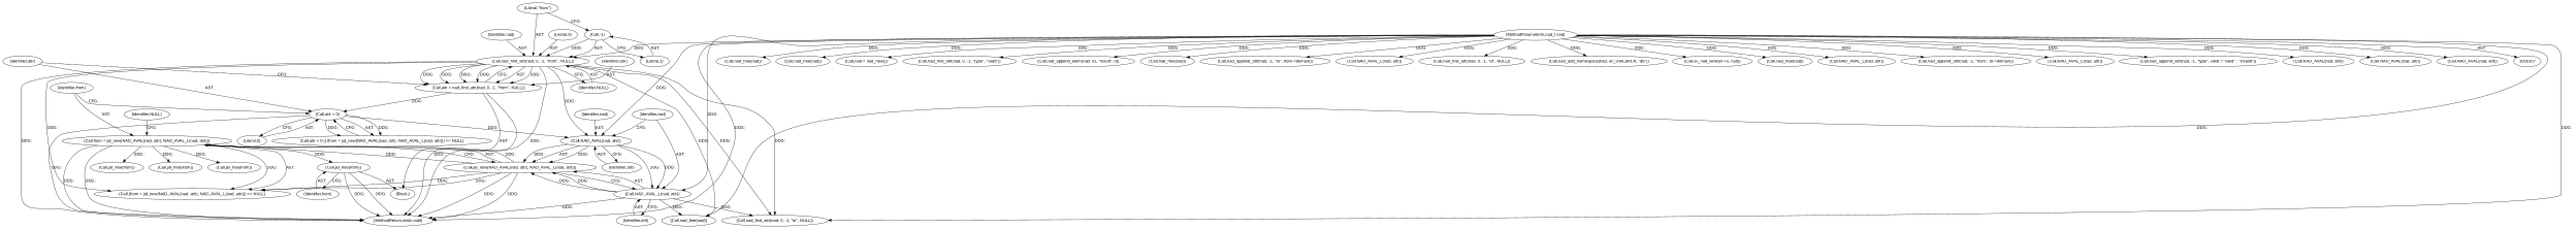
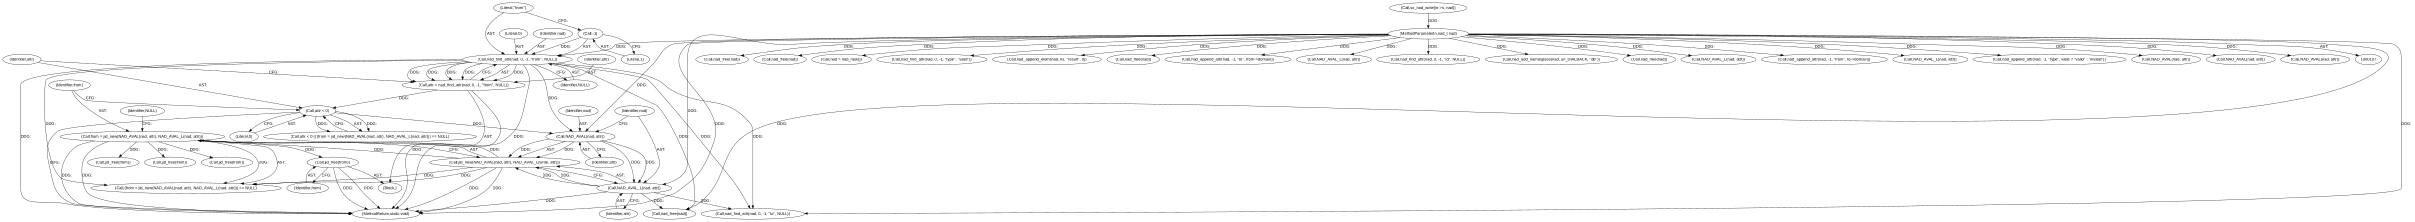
  digraph {
    fontname="Liberation Sans"
    node [fontname="Liberation Sans"]
    edge [fontname="Liberation Sans"]
    n1 [label="(Call,jid_free(from))"]
    n2 [label="(Identifier,from)"]
    n3 [label="(MethodReturn,static void)"]
    n4 [label="(Block,)"]
    n5 [label="(Call,from = jid_new(NAD_AVAL(nad, attr), NAD_AVAL_L(nad, attr)))"]
-   n6 [label="(Call,jid_new(NAD_AVAL(nad, attr), NAD_AVAL_L(nad, attr)))"]
+   n6 [label="(Call,jid_new(NAD_AVAL(nad, attr), NAD_AVAL_L(write, attr)))"]
    n7 [label="(Call,jid_free(from))"]
    n8 [label="(Call,jid_free(from))"]
    n9 [label="(Call,jid_free(from))"]
    n10 [label="(Call,(from = jid_new(NAD_AVAL(nad, attr), NAD_AVAL_L(nad, attr))) == NULL)"]
    n11 [label="(Call,NAD_AVAL_L(nad, attr))"]
    n12 [label="(Call,nad_find_attr(nad, 0, -1, \"to\", NULL))"]
    n13 [label="(Call,nad_free(nad))"]
    n14 [label="(Identifier,attr)"]
    n15 [label="(Call,NAD_AVAL(nad, attr))"]
    n16 [label="(Identifier,attr)"]
    n17 [label="(Call,nad_find_attr(nad, 0, -1, \"from\", NULL))"]
    n18 [label="(Call,attr = nad_find_attr(nad, 0, -1, \"from\", NULL))"]
    n19 [label="(Identifier,NULL)"]
    n20 [label="(Call,attr < 0)"]
    n21 [label="(MethodParameterIn,nad_t nad)"]
    n22 [label="(Call,nad_free(nad))"]
    n23 [label="(Call,nad_free(nad))"]
    n24 [label="(Call,nad = nad_new())"]
    n25 [label="(Call,nad_find_attr(nad, 0, -1, \"type\", \"valid\"))"]
    n26 [label="(Call,nad_append_elem(nad, ns, \"result\", 0))"]
    n27 [label="(Call,nad_free(nad))"]
    n28 [label="(Call,nad_append_attr(nad, -1, \"to\", from->domain))"]
    n29 [label="(Call,NAD_AVAL_L(nad, attr))"]
    n30 [label="(Call,nad_find_attr(nad, 0, -1, \"id\", NULL))"]
    n31 [label="(Call,nad_add_namespace(nad, uri_DIALBACK, \"db\"))"]
    n32 [label="(Call,sx_nad_write(in->s, nad))"]
    n33 [label="(Call,nad_free(nad))"]
    n34 [label="(Call,NAD_AVAL_L(nad, attr))"]
    n35 [label="(Call,nad_append_attr(nad, -1, \"from\", to->domain))"]
    n36 [label="(Call,NAD_AVAL_L(nad, attr))"]
    n37 [label="(Call,nad_append_attr(nad, -1, \"type\", valid ? \"valid\" : \"invalid\"))"]
    n38 [label="(Call,NAD_AVAL(nad, attr))"]
    n39 [label="(Call,NAD_AVAL(nad, attr))"]
    n40 [label="(Call,NAD_AVAL(nad, attr))"]
    1000107
    n42 [label="(Call,-1)"]
    n43 [label="(Literal,1)"]
    n44 [label="(Call,attr < 0 || (from = jid_new(NAD_AVAL(nad, attr), NAD_AVAL_L(nad, attr))) == NULL)"]
    n45 [label="(Literal,0)"]
    n46 [label="(Identifier,nad)"]
    n47 [label="(Literal,\"from\")"]
    n48 [label="(Identifier,NULL)"]
    n49 [label="(Identifier,nad)"]
    n50 [label="(Identifier,from)"]
    n51 [label="(Identifier,attr)"]
    n52 [label="(Identifier,nad)"]
    n53 [label="(Literal,0)"]
    n54 [label="(Identifier,attr)"]
    n1 -> n2 [label="CFG: "]
    n1 -> n3 [label="DDG: "]
    n1 -> n3 [label="DDG: "]
    n1 -> n4 [label="AST: "]
    n2 -> n1 [label="AST: "]
    n5 -> n1 [label="DDG: "]
    n5 -> n3 [label="DDG: "]
    n5 -> n3 [label="DDG: "]
    n5 -> n6 [label="CFG: "]
    n5 -> n7 [label="DDG: "]
    n5 -> n8 [label="DDG: "]
    n5 -> n9 [label="DDG: "]
    n5 -> n10 [label="AST: "]
    n5 -> n10 [label="DDG: "]
    n6 -> n3 [label="DDG: "]
    n6 -> n3 [label="DDG: "]
    n6 -> n5 [label="AST: "]
    n6 -> n5 [label="DDG: "]
    n6 -> n5 [label="DDG: "]
    n6 -> n10 [label="DDG: "]
    n6 -> n10 [label="DDG: "]
    n6 -> n11 [label="CFG: "]
    n11 -> n3 [label="DDG: "]
    n11 -> n6 [label="AST: "]
    n11 -> n6 [label="DDG: "]
    n11 -> n6 [label="DDG: "]
    n11 -> n12 [label="DDG: "]
    n11 -> n13 [label="DDG: "]
    n11 -> n14 [label="CFG: "]
    n14 -> n11 [label="AST: "]
    n15 -> n6 [label="AST: "]
    n15 -> n6 [label="DDG: "]
    n15 -> n6 [label="DDG: "]
    n15 -> n11 [label="DDG: "]
    n15 -> n11 [label="DDG: "]
    n15 -> n16 [label="CFG: "]
    n16 -> n15 [label="AST: "]
    n17 -> n3 [label="DDG: "]
    n17 -> n3 [label="DDG: "]
    n17 -> n10 [label="DDG: "]
    n17 -> n12 [label="DDG: "]
    n17 -> n12 [label="DDG: "]
    n17 -> n13 [label="DDG: "]
    n17 -> n15 [label="DDG: "]
    n17 -> n18 [label="AST: "]
    n17 -> n18 [label="DDG: "]
    n17 -> n18 [label="DDG: "]
    n17 -> n18 [label="DDG: "]
    n17 -> n18 [label="DDG: "]
    n17 -> n18 [label="DDG: "]
    n17 -> n19 [label="CFG: "]
    n18 -> n3 [label="DDG: "]
    n18 -> n4 [label="AST: "]
    n18 -> n17 [label="CFG: "]
    n18 -> n20 [label="DDG: "]
    n19 -> n17 [label="AST: "]
    n20 -> n3 [label="DDG: "]
    n20 -> n15 [label="DDG: "]
    n20 -> n44 [label="AST: "]
    n20 -> n44 [label="DDG: "]
    n20 -> n44 [label="DDG: "]
    n20 -> n45 [label="CFG: "]
    n21 -> n3 [label="DDG: "]
    n21 -> n11 [label="DDG: "]
    n21 -> n12 [label="DDG: "]
    n21 -> n13 [label="DDG: "]
    n21 -> n15 [label="DDG: "]
    n21 -> n17 [label="DDG: "]
    n21 -> n22 [label="DDG: "]
    n21 -> n23 [label="DDG: "]
    n21 -> n24 [label="DDG: "]
    n21 -> n25 [label="DDG: "]
    n21 -> n26 [label="DDG: "]
    n21 -> n27 [label="DDG: "]
    n21 -> n28 [label="DDG: "]
    n21 -> n29 [label="DDG: "]
    n21 -> n30 [label="DDG: "]
    n21 -> n31 [label="DDG: "]
-   n21 -> n32 [label="DDG: "]
+   n32 -> n21 [label="DDG: "]
    n21 -> n33 [label="DDG: "]
    n21 -> n34 [label="DDG: "]
    n21 -> n35 [label="DDG: "]
    n21 -> n36 [label="DDG: "]
    n21 -> n37 [label="DDG: "]
    n21 -> n38 [label="DDG: "]
    n21 -> n39 [label="DDG: "]
    n21 -> n40 [label="DDG: "]
    n21 -> 1000107 [label="AST: "]
    n42 -> n17 [label="AST: "]
    n42 -> n17 [label="DDG: "]
    n42 -> n43 [label="CFG: "]
    n43 -> n42 [label="AST: "]
    n44 -> n20 [label="CFG: "]
    n45 -> n20 [label="AST: "]
    n46 -> n17 [label="AST: "]
    n47 -> n17 [label="AST: "]
    n47 -> n42 [label="CFG: "]
    n48 -> n5 [label="CFG: "]
    n49 -> n15 [label="AST: "]
    n50 -> n5 [label="AST: "]
    n50 -> n20 [label="CFG: "]
    n51 -> n18 [label="AST: "]
    n52 -> n11 [label="AST: "]
    n52 -> n15 [label="CFG: "]
    n53 -> n17 [label="AST: "]
    n54 -> n18 [label="CFG: "]
    n54 -> n20 [label="AST: "]
  }
